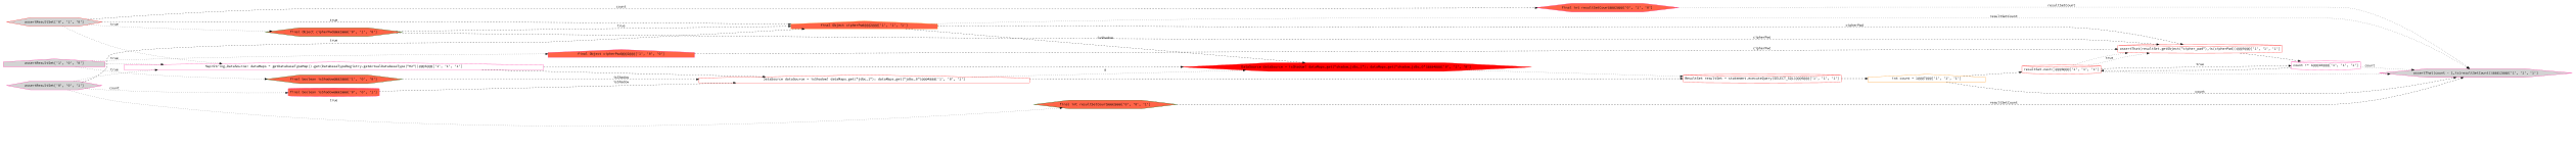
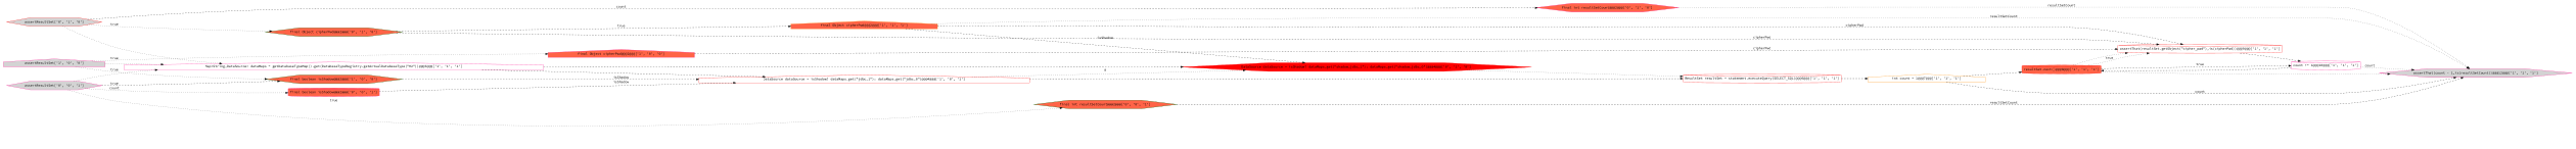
  digraph {
    fontname="Source Code Pro"
    rankdir=LR
    node [color=deeppink fillcolor=white fontname="Source Code Pro" shape=hexagon style=filled]
    edge [fontname="Source Code Pro" style=dashed]
    n1 [color=red fillcolor=lightgray label="assertResultSet['0', '1', '0']"]
    n2 [label="Map<String,DataSource> dataMaps = getDatabaseTypeMap().get(DatabaseTypeRegistry.getActualDatabaseType(\"H2\"))@@@3@@@['1', '1', '1']" shape=house]
    n3 [color=darkorange fillcolor=tomato label="final Object cipherPwd@@@2@@@['1', '1', '1']" shape=house]
    n4 [color=darkgreen fillcolor=tomato label="final Object cipherPwd@@@2@@@['0', '1', '0']"]
    n5 [fillcolor=tomato label="final int resultSetCount@@@2@@@['0', '1', '0']"]
    n6 [color=red label="DataSource dataSource = isShadow? dataMaps.get(\"jdbc_1\"): dataMaps.get(\"jdbc_0\")@@@4@@@['1', '0', '1']" shape=house]
    n7 [color=red fillcolor=red label="DataSource dataSource = isShadow? dataMaps.get(\"shadow_jdbc_1\"): dataMaps.get(\"shadow_jdbc_0\")@@@4@@@['0', '1', '0']"]
    n8 [fillcolor=lightgray label="assertThat(count - 1,is(resultSetCount))@@@12@@@['1', '1', '1']"]
    n9 [color=red label="assertThat(resultSet.getObject(\"cipher_pwd\"),is(cipherPwd))@@@9@@@['1', '1', '1']" shape=cylinder]
    n10 [color=red label="ResultSet resultSet = statement.executeQuery(SELECT_SQL)@@@6@@@['1', '1', '1']" shape=cylinder]
    n11 [color=darkorange label="int count = 1@@@7@@@['1', '1', '1']" shape=house]
    n12 [label="count += 1@@@10@@@['1', '1', '1']" shape=cylinder]
-   n13 [color=red label="resultSet.next()@@@8@@@['1', '1', '1']" shape=cylinder]
+   n13 [color=red fillcolor=tomato label="resultSet.next()@@@8@@@['1', '1', '1']" shape=cylinder]
    n14 [fillcolor=tomato label="final boolean isShadow@@@2@@@['0', '0', '1']" shape=cylinder]
    n15 [fillcolor=lightgray label="assertResultSet['0', '0', '1']"]
    n16 [color=darkgreen fillcolor=tomato label="final int resultSetCount@@@2@@@['0', '0', '1']"]
    n17 [color=darkgreen fillcolor=tomato label="final boolean isShadow@@@2@@@['1', '0', '0']"]
    n18 [fillcolor=lightgray label="assertResultSet['1', '0', '0']" shape=house]
    n19 [fillcolor=tomato label="final Object cipherPwd@@@2@@@['1', '0', '0']" shape=house]
    n1 -> n2 [style=dotted]
-   n1 -> n3 [label=true]
    n1 -> n4 [label=true style=dotted]
    n1 -> n5 [label=count]
    n2 -> n6
    n2 -> n7
    n3 -> n7 [label=isShadow]
    n3 -> n8 [label=resultSetCount style=dotted]
    n3 -> n9 [label=cipherPwd]
    n4 -> n3 [label=true]
    n4 -> n9 [label=cipherPwd]
    n5 -> n8 [label=resultSetCount style=dotted]
    n6 -> n7 [label=0 style=dotted]
    n6 -> n10
    n7 -> n10 [style=dotted]
    n9 -> n12
    n10 -> n11
    n11 -> n8 [label=count]
    n11 -> n13
    n12 -> n8 [label=count style=dotted]
    n12 -> n13
    n13 -> n8 [style=dotted]
    n13 -> n9 [label=true style=dotted]
    n13 -> n9 [style=dotted]
    n13 -> n12 [label=true]
    n14 -> n6 [label=isShadow]
    n15 -> n2 [style=dotted]
-   n15 -> n3 [label=true]
+   n15 -> n17 [label=true]
    n15 -> n14 [label=count style=dotted]
    n15 -> n16 [label=true style=dotted]
    n16 -> n8 [label=resultSetCount]
    n17 -> n6 [label=isShadow]
    n18 -> n2 [style=dotted]
    n18 -> n17 [label=true style=dotted]
    n18 -> n19 [label=true style=dotted]
    n19 -> n9 [label=cipherPwd]
  }
